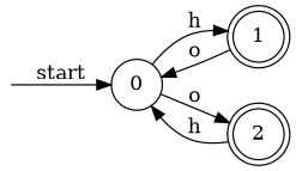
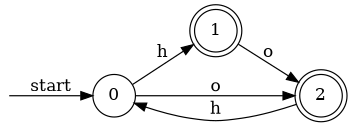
  digraph {
    rankdir=LR
    node [shape=doublecircle]
    __start [shape=point style=invis]
    0 [shape=circle]
    1
    2
    __start -> 0 [label=start]
    0 -> 1 [label=h]
    0 -> 2 [label=o]
-   1 -> 0 [label=o]
+   1 -> 2 [label=o]
    2 -> 0 [label=h]
  }
